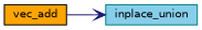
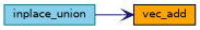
  digraph {
    rankdir=LR
    node [fontname=Helvetica fontsize=10 shape=record style=filled]
    n1 [color=black fillcolor=orange fontcolor=black height=0.2 label=vec_add width=0.4]
    n2 [color=teal fillcolor=skyblue height=0.2 label=inplace_union width=0.4]
-   n1 -> n2 [color=midnightblue fontname=Helvetica fontsize=10 labelfontname=Helvetica labelfontsize=10 style=solid arrowhead=vee]
+   n2 -> n1 [color=midnightblue fontname=Helvetica fontsize=10 labelfontname=Helvetica labelfontsize=10 style=solid arrowhead=vee]
  }
